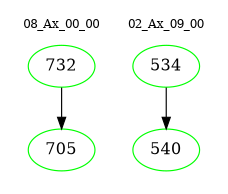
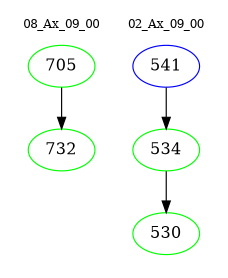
  digraph {
    node [color=green]
    edge [color=black]
    n1 [label=705]
    n2 [label=732]
+   n3 [color=blue label=541]
    n4 [label=534]
-   n5 [label=540]
+   n5 [label=530]
    subgraph cluster_1 {
      color=white
      fontsize=10
-     label="08_Ax_00_00"
+     label="08_Ax_09_00"
      n1
      n2
    }
    subgraph cluster_2 {
      color=white
      fontsize=10
      label="02_Ax_09_00"
+     n3
      n4
      n5
    }
-   n2 -> n1
+   n1 -> n2
+   n3 -> n4
    n4 -> n5
  }
